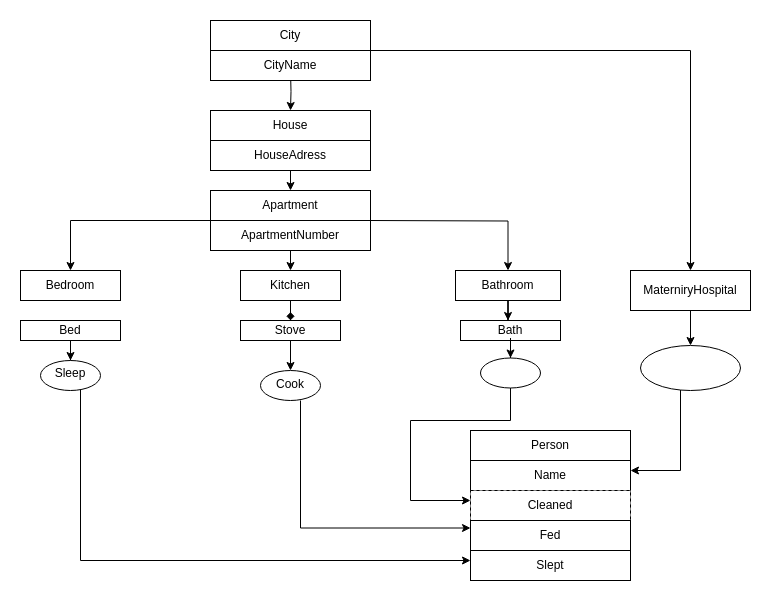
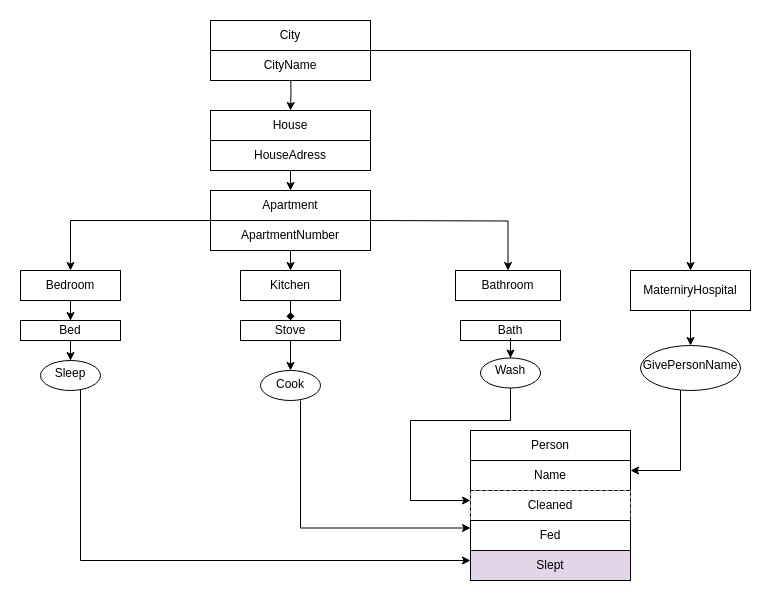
  <mxCell id="0" />
  <mxCell id="1" parent="0" />
  <mxCell id="2" value="" style="rounded=0;whiteSpace=wrap;html=1;" vertex="1" parent="1"><mxGeometry x="470" y="430" width="160" height="150" as="geometry" /></mxCell>
  <mxCell id="3" value="" style="rounded=0;whiteSpace=wrap;html=1;" vertex="1" parent="1"><mxGeometry x="470" y="430" width="160" height="30" as="geometry" /></mxCell>
  <mxCell id="4" value="Person" style="text;html=1;strokeColor=none;fillColor=none;align=center;verticalAlign=middle;whiteSpace=wrap;rounded=0;" vertex="1" parent="1"><mxGeometry x="470" y="430" width="160" height="30" as="geometry" /></mxCell>
  <mxCell id="5" style="edgeStyle=orthogonalEdgeStyle;rounded=0;orthogonalLoop=1;jettySize=auto;html=1;" edge="1" parent="1" target="10"><mxGeometry relative="1" as="geometry"><mxPoint x="290" y="150" as="targetPoint" /><mxPoint x="290" y="70" as="sourcePoint" /></mxGeometry></mxCell>
  <mxCell id="6" style="edgeStyle=orthogonalEdgeStyle;rounded=0;orthogonalLoop=1;jettySize=auto;html=1;" edge="1" parent="1" source="7"><mxGeometry relative="1" as="geometry"><mxPoint x="290" y="190" as="targetPoint" /></mxGeometry></mxCell>
  <mxCell id="7" value="" style="rounded=0;whiteSpace=wrap;html=1;" vertex="1" parent="1"><mxGeometry x="210" y="110" width="160" height="60" as="geometry" /></mxCell>
  <mxCell id="8" value="House" style="text;html=1;strokeColor=none;fillColor=none;align=center;verticalAlign=middle;whiteSpace=wrap;rounded=0;" vertex="1" parent="1"><mxGeometry x="210" y="110" width="160" height="20" as="geometry" /></mxCell>
  <mxCell id="9" value="" style="rounded=0;whiteSpace=wrap;html=1;" vertex="1" parent="1"><mxGeometry x="210" y="110" width="160" height="30" as="geometry" /></mxCell>
  <mxCell id="10" value="House" style="text;html=1;strokeColor=none;fillColor=none;align=center;verticalAlign=middle;whiteSpace=wrap;rounded=0;" vertex="1" parent="1"><mxGeometry x="210" y="110" width="160" height="30" as="geometry" /></mxCell>
  <mxCell id="11" value="HouseAdress" style="text;html=1;strokeColor=none;fillColor=none;align=center;verticalAlign=middle;whiteSpace=wrap;rounded=0;" vertex="1" parent="1"><mxGeometry x="210" y="140" width="160" height="30" as="geometry" /></mxCell>
  <mxCell id="12" style="edgeStyle=orthogonalEdgeStyle;rounded=0;orthogonalLoop=1;jettySize=auto;html=1;" edge="1" parent="1"><mxGeometry relative="1" as="geometry"><mxPoint x="290" y="270" as="targetPoint" /><mxPoint x="290" y="250" as="sourcePoint" /></mxGeometry></mxCell>
  <mxCell id="13" style="edgeStyle=orthogonalEdgeStyle;rounded=0;orthogonalLoop=1;jettySize=auto;html=1;" edge="1" parent="1" target="20"><mxGeometry relative="1" as="geometry"><mxPoint x="450" y="270" as="targetPoint" /><mxPoint x="370" y="220" as="sourcePoint" /></mxGeometry></mxCell>
  <mxCell id="14" value="" style="rounded=0;whiteSpace=wrap;html=1;" vertex="1" parent="1"><mxGeometry x="240" y="270" width="100" height="30" as="geometry" /></mxCell>
  <mxCell id="15" value="" style="rounded=0;whiteSpace=wrap;html=1;" vertex="1" parent="1"><mxGeometry x="20" y="270" width="100" height="30" as="geometry" /></mxCell>
+ <mxCell id="16" style="edgeStyle=orthogonalEdgeStyle;rounded=0;orthogonalLoop=1;jettySize=auto;html=1;entryX=0.5;entryY=0;entryDx=0;entryDy=0;" edge="1" parent="1" source="17" target="25"><mxGeometry relative="1" as="geometry" /></mxCell>
  <mxCell id="17" value="Bedroom" style="text;html=1;strokeColor=none;fillColor=none;align=center;verticalAlign=middle;whiteSpace=wrap;rounded=0;" vertex="1" parent="1"><mxGeometry x="20" y="270" width="100" height="30" as="geometry" /></mxCell>
  <mxCell id="18" value="" style="rounded=0;whiteSpace=wrap;html=1;" vertex="1" parent="1"><mxGeometry x="455" y="270" width="105" height="30" as="geometry" /></mxCell>
- <mxCell id="19" style="edgeStyle=orthogonalEdgeStyle;rounded=0;orthogonalLoop=1;jettySize=auto;html=1;entryX=0.475;entryY=0;entryDx=0;entryDy=0;entryPerimeter=0;" edge="1" parent="1" source="20" target="34"><mxGeometry relative="1" as="geometry" /></mxCell>
  <mxCell id="20" value="Bathroom" style="text;html=1;strokeColor=none;fillColor=none;align=center;verticalAlign=middle;whiteSpace=wrap;rounded=0;" vertex="1" parent="1"><mxGeometry x="455" y="270" width="105" height="30" as="geometry" /></mxCell>
  <mxCell id="21" style="edgeStyle=orthogonalEdgeStyle;rounded=0;orthogonalLoop=1;jettySize=auto;html=1;entryX=0.5;entryY=0;entryDx=0;entryDy=0;endArrow=diamond;" edge="1" parent="1" source="22" target="32"><mxGeometry relative="1" as="geometry" /></mxCell>
  <mxCell id="22" value="Kitchen" style="text;html=1;strokeColor=none;fillColor=none;align=center;verticalAlign=middle;whiteSpace=wrap;rounded=0;" vertex="1" parent="1"><mxGeometry x="240" y="270" width="100" height="30" as="geometry" /></mxCell>
  <mxCell id="23" value="" style="rounded=0;whiteSpace=wrap;html=1;" vertex="1" parent="1"><mxGeometry x="20" y="320" width="100" height="20" as="geometry" /></mxCell>
  <mxCell id="24" style="edgeStyle=orthogonalEdgeStyle;rounded=0;orthogonalLoop=1;jettySize=auto;html=1;entryX=0.5;entryY=0;entryDx=0;entryDy=0;" edge="1" parent="1" source="25" target="27"><mxGeometry relative="1" as="geometry" /></mxCell>
  <mxCell id="25" value="Bed" style="text;html=1;strokeColor=none;fillColor=none;align=center;verticalAlign=middle;whiteSpace=wrap;rounded=0;" vertex="1" parent="1"><mxGeometry x="20" y="320" width="100" height="20" as="geometry" /></mxCell>
  <mxCell id="26" style="edgeStyle=orthogonalEdgeStyle;rounded=0;orthogonalLoop=1;jettySize=auto;html=1;" edge="1" parent="1" source="27"><mxGeometry relative="1" as="geometry"><mxPoint x="470" y="560" as="targetPoint" /><Array as="points"><mxPoint x="80" y="560" /></Array></mxGeometry></mxCell>
  <mxCell id="27" value="" style="ellipse;whiteSpace=wrap;html=1;" vertex="1" parent="1"><mxGeometry x="40" y="360" width="60" height="30" as="geometry" /></mxCell>
  <mxCell id="28" value="Sleep" style="text;html=1;strokeColor=none;fillColor=none;align=center;verticalAlign=middle;whiteSpace=wrap;rounded=0;" vertex="1" parent="1"><mxGeometry x="50" y="365" width="40" height="15" as="geometry" /></mxCell>
  <mxCell id="29" value="" style="rounded=0;whiteSpace=wrap;html=1;" vertex="1" parent="1"><mxGeometry x="240" y="320" width="100" height="20" as="geometry" /></mxCell>
  <mxCell id="30" value="" style="rounded=0;whiteSpace=wrap;html=1;" vertex="1" parent="1"><mxGeometry x="460" y="320" width="100" height="20" as="geometry" /></mxCell>
  <mxCell id="31" style="edgeStyle=orthogonalEdgeStyle;rounded=0;orthogonalLoop=1;jettySize=auto;html=1;entryX=0.5;entryY=0;entryDx=0;entryDy=0;" edge="1" parent="1" source="32" target="37"><mxGeometry relative="1" as="geometry" /></mxCell>
  <mxCell id="32" value="Stove" style="text;html=1;strokeColor=none;fillColor=none;align=center;verticalAlign=middle;whiteSpace=wrap;rounded=0;" vertex="1" parent="1"><mxGeometry x="240" y="320" width="100" height="20" as="geometry" /></mxCell>
  <mxCell id="33" style="edgeStyle=orthogonalEdgeStyle;rounded=0;orthogonalLoop=1;jettySize=auto;html=1;entryX=0.5;entryY=0;entryDx=0;entryDy=0;" edge="1" parent="1" source="34" target="41"><mxGeometry relative="1" as="geometry" /></mxCell>
  <mxCell id="34" value="Bath" style="text;html=1;strokeColor=none;fillColor=none;align=center;verticalAlign=middle;whiteSpace=wrap;rounded=0;" vertex="1" parent="1"><mxGeometry x="460" y="320" width="100" height="20" as="geometry" /></mxCell>
  <mxCell id="35" style="edgeStyle=orthogonalEdgeStyle;rounded=0;orthogonalLoop=1;jettySize=auto;html=1;" edge="1" parent="1" source="36" target="17"><mxGeometry relative="1" as="geometry" /></mxCell>
  <mxCell id="36" value="" style="rounded=0;whiteSpace=wrap;html=1;" vertex="1" parent="1"><mxGeometry x="210" y="190" width="160" height="60" as="geometry" /></mxCell>
  <mxCell id="37" value="" style="ellipse;whiteSpace=wrap;html=1;" vertex="1" parent="1"><mxGeometry x="260" y="370" width="60" height="30" as="geometry" /></mxCell>
  <mxCell id="38" style="edgeStyle=orthogonalEdgeStyle;rounded=0;orthogonalLoop=1;jettySize=auto;html=1;entryX=0;entryY=0.25;entryDx=0;entryDy=0;" edge="1" parent="1" target="62"><mxGeometry relative="1" as="geometry"><mxPoint x="300" y="400" as="sourcePoint" /><Array as="points"><mxPoint x="300" y="527" /></Array></mxGeometry></mxCell>
  <mxCell id="39" value="Cook" style="text;html=1;strokeColor=none;fillColor=none;align=center;verticalAlign=middle;whiteSpace=wrap;rounded=0;" vertex="1" parent="1"><mxGeometry x="270" y="375" width="40" height="17.5" as="geometry" /></mxCell>
  <mxCell id="40" style="edgeStyle=orthogonalEdgeStyle;rounded=0;orthogonalLoop=1;jettySize=auto;html=1;" edge="1" parent="1" source="41" target="58"><mxGeometry relative="1" as="geometry"><Array as="points"><mxPoint x="510" y="420" /><mxPoint x="410" y="420" /><mxPoint x="410" y="500" /></Array></mxGeometry></mxCell>
  <mxCell id="41" value="" style="ellipse;whiteSpace=wrap;html=1;" vertex="1" parent="1"><mxGeometry x="480" y="357.5" width="60" height="30" as="geometry" /></mxCell>
+ <mxCell id="42" value="Wash" style="text;html=1;strokeColor=none;fillColor=none;align=center;verticalAlign=middle;whiteSpace=wrap;rounded=0;" vertex="1" parent="1"><mxGeometry x="490" y="362.5" width="40" height="15" as="geometry" /></mxCell>
  <mxCell id="43" value="" style="rounded=0;whiteSpace=wrap;html=1;" vertex="1" parent="1"><mxGeometry x="210" y="190" width="160" height="30" as="geometry" /></mxCell>
  <mxCell id="44" value="Apartment" style="text;html=1;strokeColor=none;fillColor=none;align=center;verticalAlign=middle;whiteSpace=wrap;rounded=0;" vertex="1" parent="1"><mxGeometry x="210" y="190" width="160" height="30" as="geometry" /></mxCell>
  <mxCell id="45" value="ApartmentNumber" style="text;html=1;strokeColor=none;fillColor=none;align=center;verticalAlign=middle;whiteSpace=wrap;rounded=0;" vertex="1" parent="1"><mxGeometry x="210" y="220" width="160" height="30" as="geometry" /></mxCell>
  <mxCell id="46" style="edgeStyle=orthogonalEdgeStyle;rounded=0;orthogonalLoop=1;jettySize=auto;html=1;entryX=0.5;entryY=0;entryDx=0;entryDy=0;" edge="1" parent="1" source="47" target="53"><mxGeometry relative="1" as="geometry" /></mxCell>
  <mxCell id="47" value="" style="rounded=0;whiteSpace=wrap;html=1;" vertex="1" parent="1"><mxGeometry x="210" y="20" width="160" height="60" as="geometry" /></mxCell>
  <mxCell id="48" value="" style="rounded=0;whiteSpace=wrap;html=1;" vertex="1" parent="1"><mxGeometry x="210" y="20" width="160" height="30" as="geometry" /></mxCell>
  <mxCell id="49" value="City" style="text;html=1;strokeColor=none;fillColor=none;align=center;verticalAlign=middle;whiteSpace=wrap;rounded=0;" vertex="1" parent="1"><mxGeometry x="210" y="20" width="160" height="30" as="geometry" /></mxCell>
  <mxCell id="50" value="CityName" style="text;html=1;strokeColor=none;fillColor=none;align=center;verticalAlign=middle;whiteSpace=wrap;rounded=0;" vertex="1" parent="1"><mxGeometry x="210" y="50" width="160" height="30" as="geometry" /></mxCell>
  <mxCell id="51" value="" style="rounded=0;whiteSpace=wrap;html=1;" vertex="1" parent="1"><mxGeometry x="630" y="270" width="120" height="40" as="geometry" /></mxCell>
  <mxCell id="52" style="edgeStyle=orthogonalEdgeStyle;rounded=0;orthogonalLoop=1;jettySize=auto;html=1;entryX=0.5;entryY=0;entryDx=0;entryDy=0;" edge="1" parent="1" source="53" target="55"><mxGeometry relative="1" as="geometry" /></mxCell>
  <mxCell id="53" value="MaterniryHospital" style="text;html=1;strokeColor=none;fillColor=none;align=center;verticalAlign=middle;whiteSpace=wrap;rounded=0;" vertex="1" parent="1"><mxGeometry x="630" y="270" width="120" height="40" as="geometry" /></mxCell>
  <mxCell id="54" style="edgeStyle=orthogonalEdgeStyle;rounded=0;orthogonalLoop=1;jettySize=auto;html=1;" edge="1" parent="1" source="55"><mxGeometry relative="1" as="geometry"><mxPoint x="630" y="470" as="targetPoint" /><Array as="points"><mxPoint x="680" y="470" /></Array></mxGeometry></mxCell>
  <mxCell id="55" value="" style="ellipse;whiteSpace=wrap;html=1;" vertex="1" parent="1"><mxGeometry x="640" y="345" width="100" height="45" as="geometry" /></mxCell>
+ <mxCell id="56" value="GivePersonName" style="text;html=1;strokeColor=none;fillColor=none;align=center;verticalAlign=middle;whiteSpace=wrap;rounded=0;" vertex="1" parent="1"><mxGeometry x="660" y="350" width="60" height="30" as="geometry" /></mxCell>
  <mxCell id="57" value="" style="rounded=0;whiteSpace=wrap;html=1;" vertex="1" parent="1"><mxGeometry x="470" y="460" width="160" height="30" as="geometry" /></mxCell>
  <mxCell id="58" value="Cleaned" style="rounded=0;whiteSpace=wrap;html=1;dashed=1;" vertex="1" parent="1"><mxGeometry x="470" y="490" width="160" height="30" as="geometry" /></mxCell>
  <mxCell id="59" value="" style="rounded=0;whiteSpace=wrap;html=1;" vertex="1" parent="1"><mxGeometry x="470" y="520" width="160" height="30" as="geometry" /></mxCell>
  <mxCell id="60" value="Name" style="text;html=1;strokeColor=none;fillColor=none;align=center;verticalAlign=middle;whiteSpace=wrap;rounded=0;" vertex="1" parent="1"><mxGeometry x="470" y="460" width="160" height="30" as="geometry" /></mxCell>
- <mxCell id="61" value="Slept" style="rounded=0;whiteSpace=wrap;html=1;" vertex="1" parent="1"><mxGeometry x="470" y="550" width="160" height="30" as="geometry" /></mxCell>
+ <mxCell id="61" value="Slept" style="rounded=0;whiteSpace=wrap;html=1;fillColor=#e1d5e7;" vertex="1" parent="1"><mxGeometry x="470" y="550" width="160" height="30" as="geometry" /></mxCell>
  <mxCell id="62" value="Fed" style="text;html=1;strokeColor=none;fillColor=none;align=center;verticalAlign=middle;whiteSpace=wrap;rounded=0;" vertex="1" parent="1"><mxGeometry x="470" y="520" width="160" height="30" as="geometry" /></mxCell>
